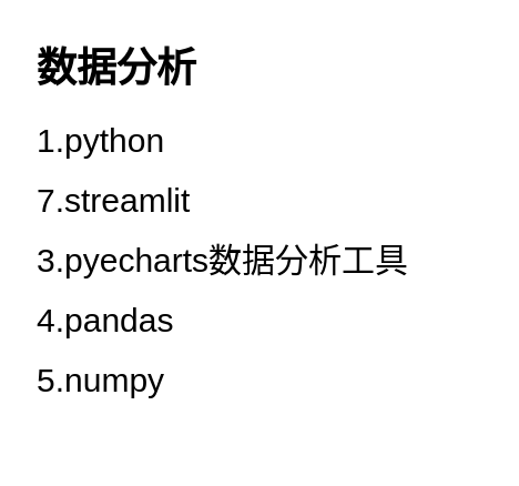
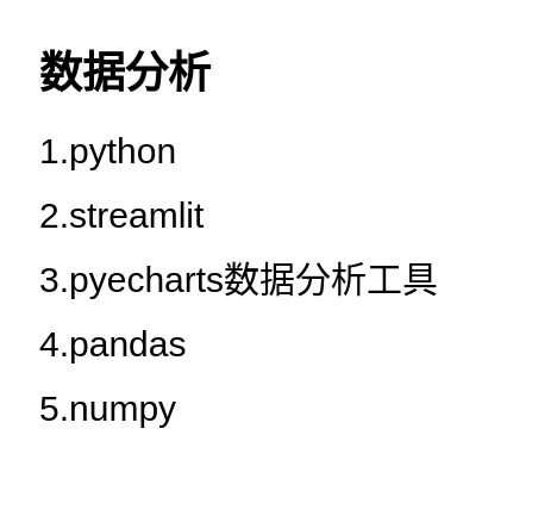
  <mxCell id="0" />
  <mxCell id="1" parent="0" />
- <mxCell id="2" value="&lt;h1 style=&quot;margin-top: 0px;&quot;&gt;数据分析&lt;/h1&gt;&lt;p&gt;&lt;font style=&quot;font-size: 20px;&quot;&gt;1.python&lt;/font&gt;&lt;/p&gt;&lt;p&gt;&lt;font style=&quot;font-size: 20px;&quot;&gt;7.streamlit&lt;/font&gt;&lt;/p&gt;&lt;p&gt;&lt;font style=&quot;font-size: 20px;&quot;&gt;3.pyecharts数据分析工具&lt;/font&gt;&lt;/p&gt;&lt;p&gt;&lt;font style=&quot;font-size: 20px;&quot;&gt;4.pandas&lt;/font&gt;&lt;/p&gt;&lt;p&gt;&lt;font style=&quot;font-size: 20px;&quot;&gt;5.numpy&lt;/font&gt;&lt;/p&gt;" style="text;html=1;whiteSpace=wrap;overflow=hidden;rounded=0;" vertex="1" parent="1"><mxGeometry x="20" y="20" width="270" height="250" as="geometry" /></mxCell>
+ <mxCell id="2" value="&lt;h1 style=&quot;margin-top: 0px;&quot;&gt;数据分析&lt;/h1&gt;&lt;p&gt;&lt;font style=&quot;font-size: 20px;&quot;&gt;1.python&lt;/font&gt;&lt;/p&gt;&lt;p&gt;&lt;font style=&quot;font-size: 20px;&quot;&gt;2.streamlit&lt;/font&gt;&lt;/p&gt;&lt;p&gt;&lt;font style=&quot;font-size: 20px;&quot;&gt;3.pyecharts数据分析工具&lt;/font&gt;&lt;/p&gt;&lt;p&gt;&lt;font style=&quot;font-size: 20px;&quot;&gt;4.pandas&lt;/font&gt;&lt;/p&gt;&lt;p&gt;&lt;font style=&quot;font-size: 20px;&quot;&gt;5.numpy&lt;/font&gt;&lt;/p&gt;" style="text;html=1;whiteSpace=wrap;overflow=hidden;rounded=0;" vertex="1" parent="1"><mxGeometry x="20" y="20" width="270" height="250" as="geometry" /></mxCell>
